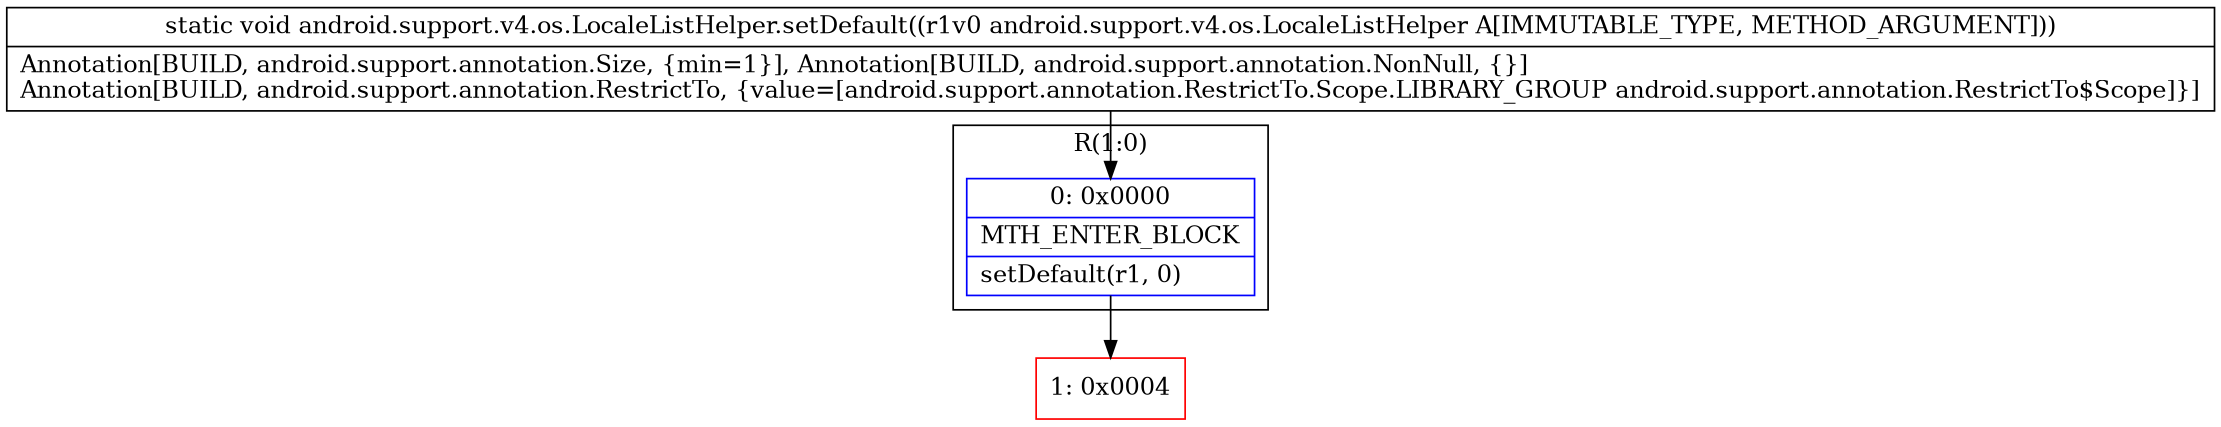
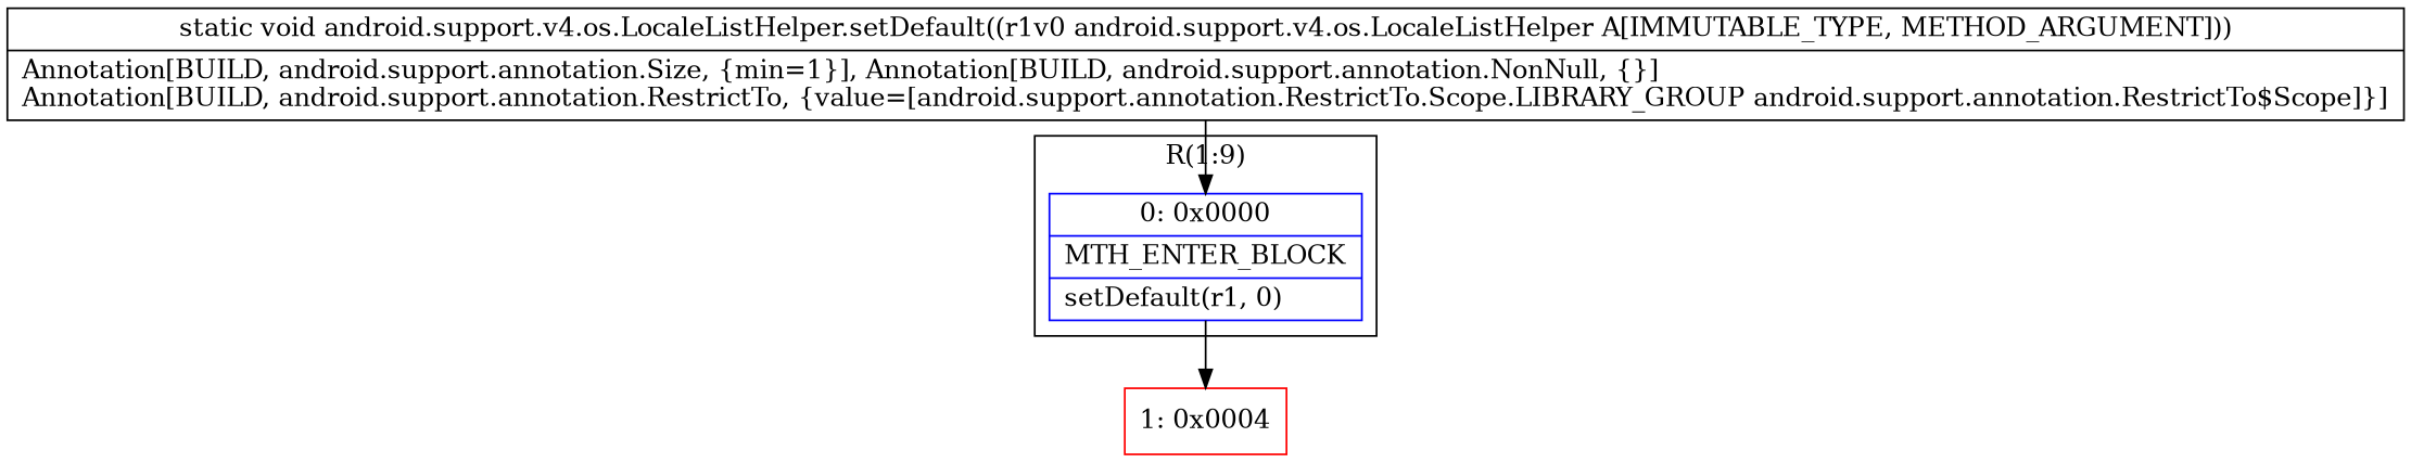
  digraph {
    node [shape=record]
    n1 [color=blue label="{0\:\ 0x0000|MTH_ENTER_BLOCK\l|setDefault(r1, 0)\l}"]
    n2 [color=red label="{1\:\ 0x0004}"]
    n3 [label="{static void android.support.v4.os.LocaleListHelper.setDefault((r1v0 android.support.v4.os.LocaleListHelper A[IMMUTABLE_TYPE, METHOD_ARGUMENT]))  | Annotation[BUILD, android.support.annotation.Size, \{min=1\}], Annotation[BUILD, android.support.annotation.NonNull, \{\}]\lAnnotation[BUILD, android.support.annotation.RestrictTo, \{value=[android.support.annotation.RestrictTo.Scope.LIBRARY_GROUP android.support.annotation.RestrictTo$Scope]\}]\l}"]
    subgraph cluster_1 {
-     label="R(1:0)"
+     label="R(1:9)"
      n1
    }
    n1 -> n2
    n3 -> n1
  }
